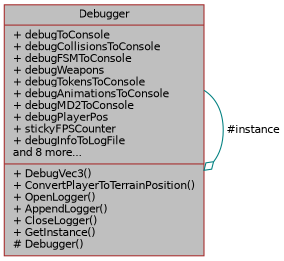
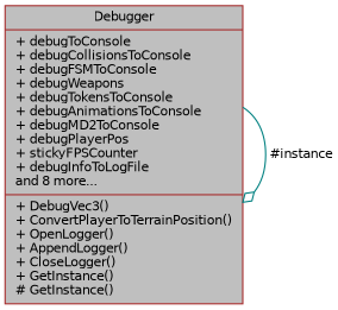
  digraph {
-   n1 [color=brown fillcolor=grey75 fontcolor=black fontname=Helvetica fontsize=10 height=0.2 label="{Debugger\n|+ debugToConsole\l+ debugCollisionsToConsole\l+ debugFSMToConsole\l+ debugWeapons\l+ debugTokensToConsole\l+ debugAnimationsToConsole\l+ debugMD2ToConsole\l+ debugPlayerPos\l+ stickyFPSCounter\l+ debugInfoToLogFile\land 8 more...\l|+ DebugVec3()\l+ ConvertPlayerToTerrainPosition()\l+ OpenLogger()\l+ AppendLogger()\l+ CloseLogger()\l+ GetInstance()\l# Debugger()\l}" shape=record style=filled width=0.4]
+   n1 [color=brown fillcolor=grey75 fontcolor=black fontname=Helvetica fontsize=10 height=0.2 label="{Debugger\n|+ debugToConsole\l+ debugCollisionsToConsole\l+ debugFSMToConsole\l+ debugWeapons\l+ debugTokensToConsole\l+ debugAnimationsToConsole\l+ debugMD2ToConsole\l+ debugPlayerPos\l+ stickyFPSCounter\l+ debugInfoToLogFile\land 8 more...\l|+ DebugVec3()\l+ ConvertPlayerToTerrainPosition()\l+ OpenLogger()\l+ AppendLogger()\l+ CloseLogger()\l+ GetInstance()\l# GetInstance()\l}" shape=record style=filled width=0.4]
    n1 -> n1 [arrowhead=odiamond color=teal fontname=Helvetica fontsize=10 label=" #instance" labelfontname=Helvetica labelfontsize=10 style=solid]
  }
